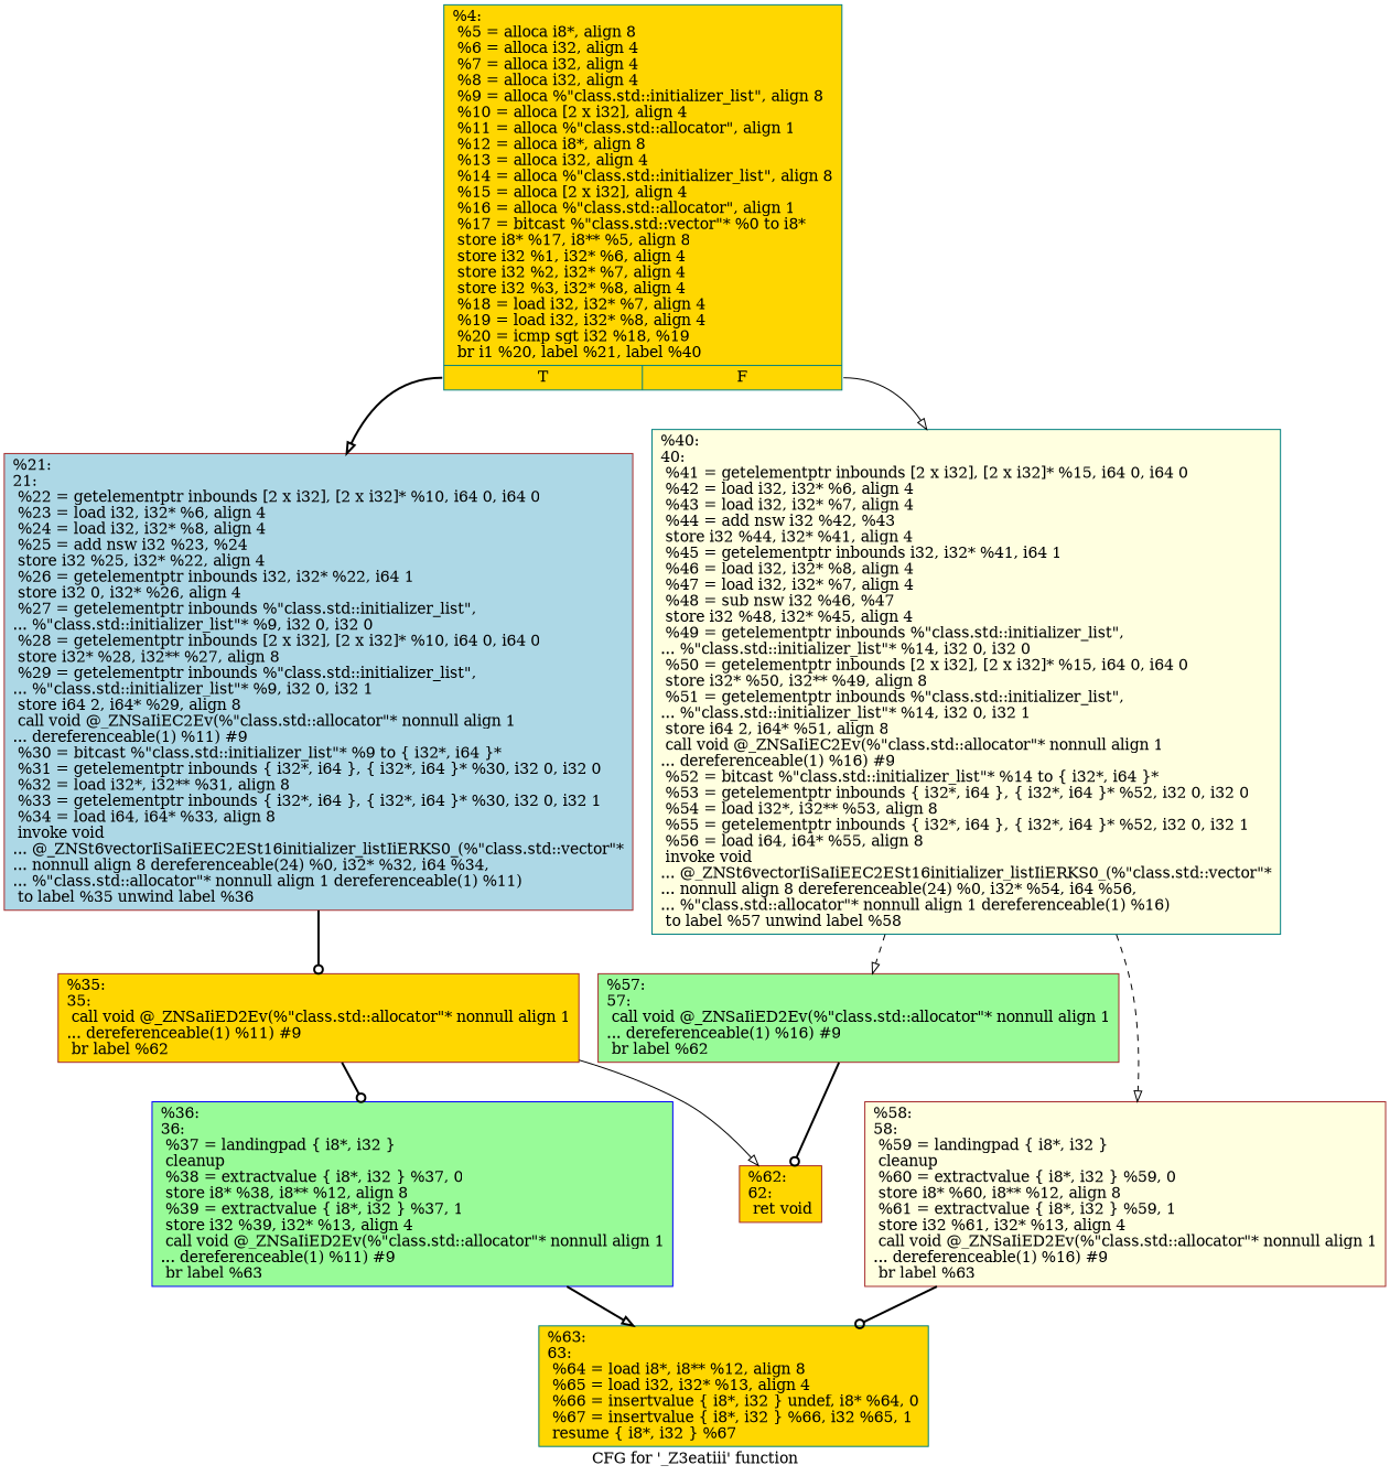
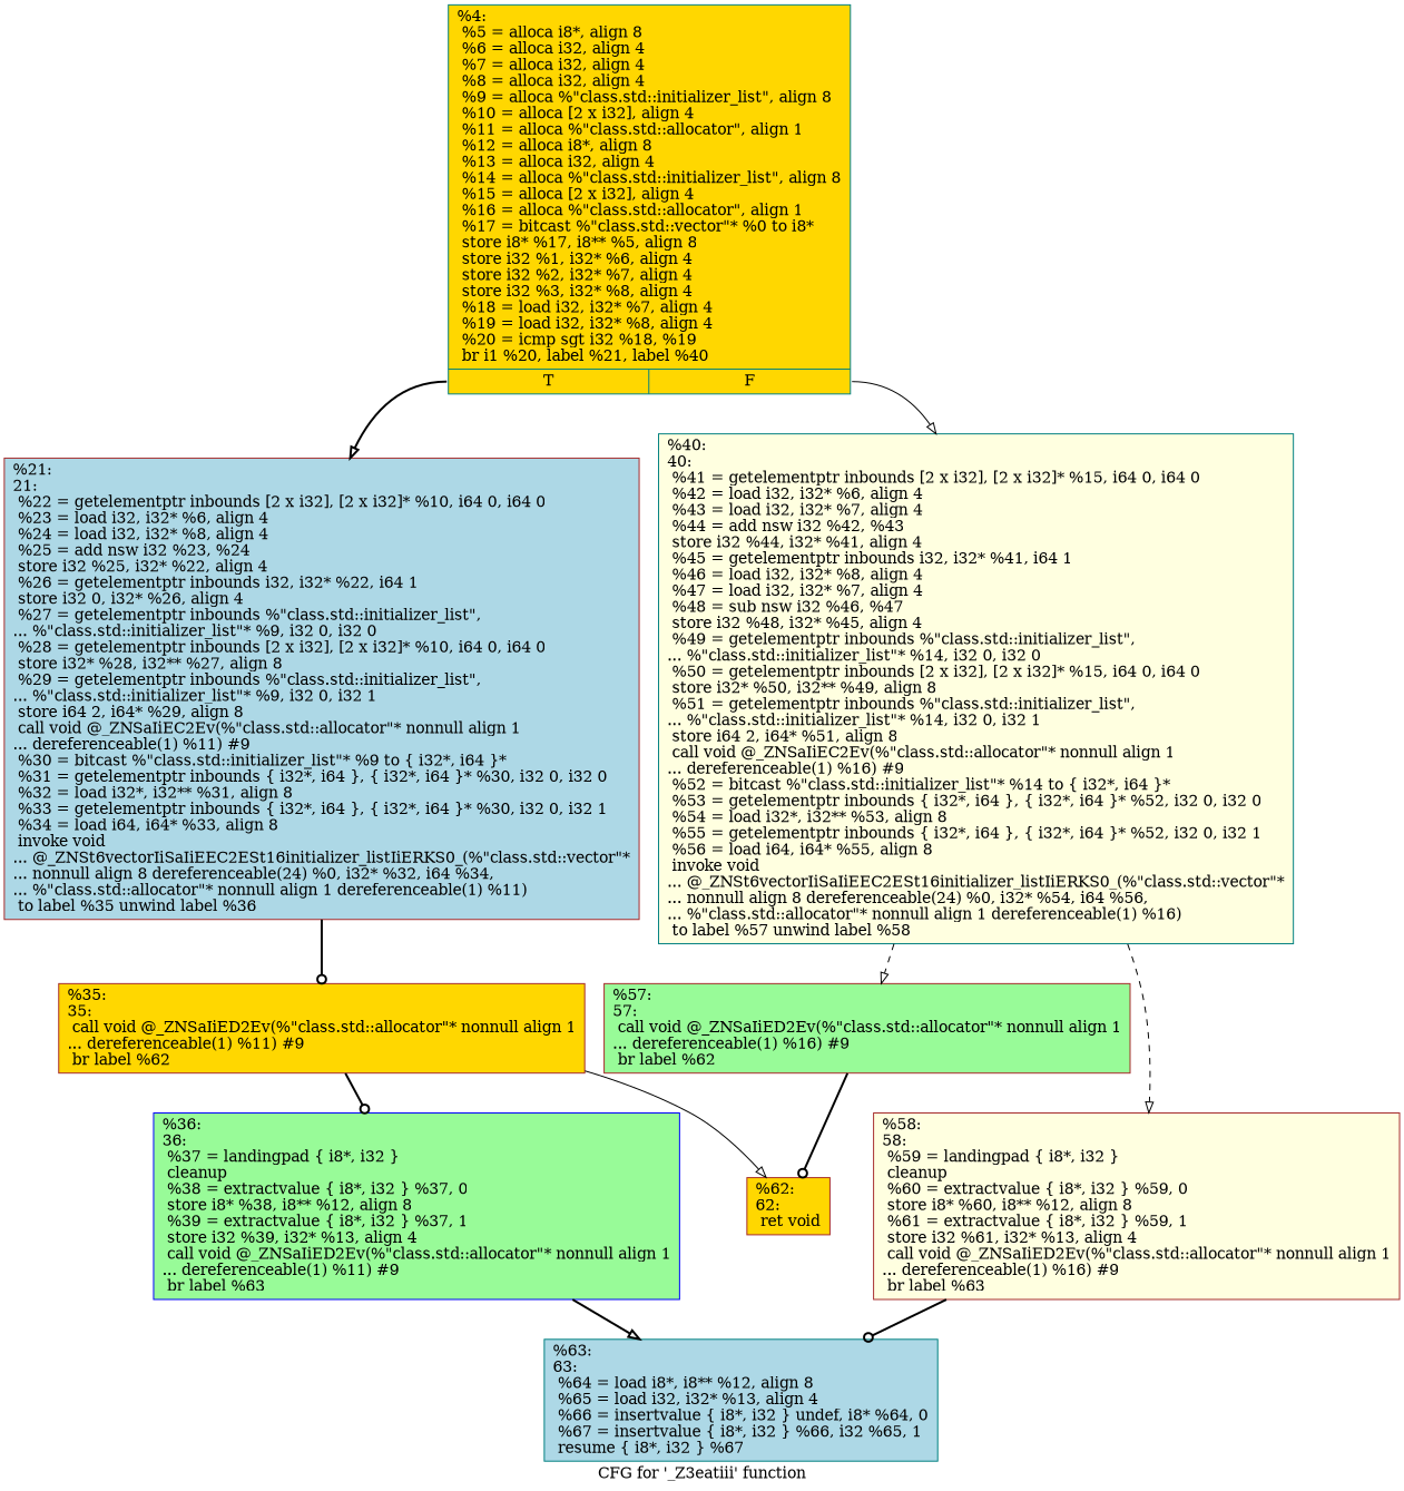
  digraph {
    label="CFG for '_Z3eatiii' function"
    node [color=brown fillcolor=gold shape=record style=filled]
    edge [arrowhead=onormal style=bold]
    n1 [color=teal label="{%4:\l  %5 = alloca i8*, align 8\l  %6 = alloca i32, align 4\l  %7 = alloca i32, align 4\l  %8 = alloca i32, align 4\l  %9 = alloca %\"class.std::initializer_list\", align 8\l  %10 = alloca [2 x i32], align 4\l  %11 = alloca %\"class.std::allocator\", align 1\l  %12 = alloca i8*, align 8\l  %13 = alloca i32, align 4\l  %14 = alloca %\"class.std::initializer_list\", align 8\l  %15 = alloca [2 x i32], align 4\l  %16 = alloca %\"class.std::allocator\", align 1\l  %17 = bitcast %\"class.std::vector\"* %0 to i8*\l  store i8* %17, i8** %5, align 8\l  store i32 %1, i32* %6, align 4\l  store i32 %2, i32* %7, align 4\l  store i32 %3, i32* %8, align 4\l  %18 = load i32, i32* %7, align 4\l  %19 = load i32, i32* %8, align 4\l  %20 = icmp sgt i32 %18, %19\l  br i1 %20, label %21, label %40\l|{<s0>T|<s1>F}}"]
    n2 [fillcolor=lightblue label="{%21:\l21:                                               \l  %22 = getelementptr inbounds [2 x i32], [2 x i32]* %10, i64 0, i64 0\l  %23 = load i32, i32* %6, align 4\l  %24 = load i32, i32* %8, align 4\l  %25 = add nsw i32 %23, %24\l  store i32 %25, i32* %22, align 4\l  %26 = getelementptr inbounds i32, i32* %22, i64 1\l  store i32 0, i32* %26, align 4\l  %27 = getelementptr inbounds %\"class.std::initializer_list\",\l... %\"class.std::initializer_list\"* %9, i32 0, i32 0\l  %28 = getelementptr inbounds [2 x i32], [2 x i32]* %10, i64 0, i64 0\l  store i32* %28, i32** %27, align 8\l  %29 = getelementptr inbounds %\"class.std::initializer_list\",\l... %\"class.std::initializer_list\"* %9, i32 0, i32 1\l  store i64 2, i64* %29, align 8\l  call void @_ZNSaIiEC2Ev(%\"class.std::allocator\"* nonnull align 1\l... dereferenceable(1) %11) #9\l  %30 = bitcast %\"class.std::initializer_list\"* %9 to \{ i32*, i64 \}*\l  %31 = getelementptr inbounds \{ i32*, i64 \}, \{ i32*, i64 \}* %30, i32 0, i32 0\l  %32 = load i32*, i32** %31, align 8\l  %33 = getelementptr inbounds \{ i32*, i64 \}, \{ i32*, i64 \}* %30, i32 0, i32 1\l  %34 = load i64, i64* %33, align 8\l  invoke void\l... @_ZNSt6vectorIiSaIiEEC2ESt16initializer_listIiERKS0_(%\"class.std::vector\"*\l... nonnull align 8 dereferenceable(24) %0, i32* %32, i64 %34,\l... %\"class.std::allocator\"* nonnull align 1 dereferenceable(1) %11)\l          to label %35 unwind label %36\l}"]
    n3 [color=teal fillcolor=lightyellow label="{%40:\l40:                                               \l  %41 = getelementptr inbounds [2 x i32], [2 x i32]* %15, i64 0, i64 0\l  %42 = load i32, i32* %6, align 4\l  %43 = load i32, i32* %7, align 4\l  %44 = add nsw i32 %42, %43\l  store i32 %44, i32* %41, align 4\l  %45 = getelementptr inbounds i32, i32* %41, i64 1\l  %46 = load i32, i32* %8, align 4\l  %47 = load i32, i32* %7, align 4\l  %48 = sub nsw i32 %46, %47\l  store i32 %48, i32* %45, align 4\l  %49 = getelementptr inbounds %\"class.std::initializer_list\",\l... %\"class.std::initializer_list\"* %14, i32 0, i32 0\l  %50 = getelementptr inbounds [2 x i32], [2 x i32]* %15, i64 0, i64 0\l  store i32* %50, i32** %49, align 8\l  %51 = getelementptr inbounds %\"class.std::initializer_list\",\l... %\"class.std::initializer_list\"* %14, i32 0, i32 1\l  store i64 2, i64* %51, align 8\l  call void @_ZNSaIiEC2Ev(%\"class.std::allocator\"* nonnull align 1\l... dereferenceable(1) %16) #9\l  %52 = bitcast %\"class.std::initializer_list\"* %14 to \{ i32*, i64 \}*\l  %53 = getelementptr inbounds \{ i32*, i64 \}, \{ i32*, i64 \}* %52, i32 0, i32 0\l  %54 = load i32*, i32** %53, align 8\l  %55 = getelementptr inbounds \{ i32*, i64 \}, \{ i32*, i64 \}* %52, i32 0, i32 1\l  %56 = load i64, i64* %55, align 8\l  invoke void\l... @_ZNSt6vectorIiSaIiEEC2ESt16initializer_listIiERKS0_(%\"class.std::vector\"*\l... nonnull align 8 dereferenceable(24) %0, i32* %54, i64 %56,\l... %\"class.std::allocator\"* nonnull align 1 dereferenceable(1) %16)\l          to label %57 unwind label %58\l}"]
    n4 [label="{%35:\l35:                                               \l  call void @_ZNSaIiED2Ev(%\"class.std::allocator\"* nonnull align 1\l... dereferenceable(1) %11) #9\l  br label %62\l}"]
    n5 [fillcolor=palegreen label="{%57:\l57:                                               \l  call void @_ZNSaIiED2Ev(%\"class.std::allocator\"* nonnull align 1\l... dereferenceable(1) %16) #9\l  br label %62\l}"]
    n6 [fillcolor=lightyellow label="{%58:\l58:                                               \l  %59 = landingpad \{ i8*, i32 \}\l          cleanup\l  %60 = extractvalue \{ i8*, i32 \} %59, 0\l  store i8* %60, i8** %12, align 8\l  %61 = extractvalue \{ i8*, i32 \} %59, 1\l  store i32 %61, i32* %13, align 4\l  call void @_ZNSaIiED2Ev(%\"class.std::allocator\"* nonnull align 1\l... dereferenceable(1) %16) #9\l  br label %63\l}"]
    n7 [color=blue fillcolor=palegreen label="{%36:\l36:                                               \l  %37 = landingpad \{ i8*, i32 \}\l          cleanup\l  %38 = extractvalue \{ i8*, i32 \} %37, 0\l  store i8* %38, i8** %12, align 8\l  %39 = extractvalue \{ i8*, i32 \} %37, 1\l  store i32 %39, i32* %13, align 4\l  call void @_ZNSaIiED2Ev(%\"class.std::allocator\"* nonnull align 1\l... dereferenceable(1) %11) #9\l  br label %63\l}"]
    n8 [label="{%62:\l62:                                               \l  ret void\l}"]
-   n9 [color=teal label="{%63:\l63:                                               \l  %64 = load i8*, i8** %12, align 8\l  %65 = load i32, i32* %13, align 4\l  %66 = insertvalue \{ i8*, i32 \} undef, i8* %64, 0\l  %67 = insertvalue \{ i8*, i32 \} %66, i32 %65, 1\l  resume \{ i8*, i32 \} %67\l}"]
+   n9 [color=teal fillcolor=lightblue label="{%63:\l63:                                               \l  %64 = load i8*, i8** %12, align 8\l  %65 = load i32, i32* %13, align 4\l  %66 = insertvalue \{ i8*, i32 \} undef, i8* %64, 0\l  %67 = insertvalue \{ i8*, i32 \} %66, i32 %65, 1\l  resume \{ i8*, i32 \} %67\l}"]
    n1 -> n2 [tailport=s0]
    n1 -> n3 [style=solid tailport=s1]
    n2 -> n4 [arrowhead=odot]
    n3 -> n5 [style=dashed]
    n3 -> n6 [style=dashed]
    n4 -> n7 [arrowhead=odot]
    n4 -> n8 [style=solid]
    n5 -> n8 [arrowhead=odot]
    n6 -> n9 [arrowhead=odot]
    n7 -> n9
  }
